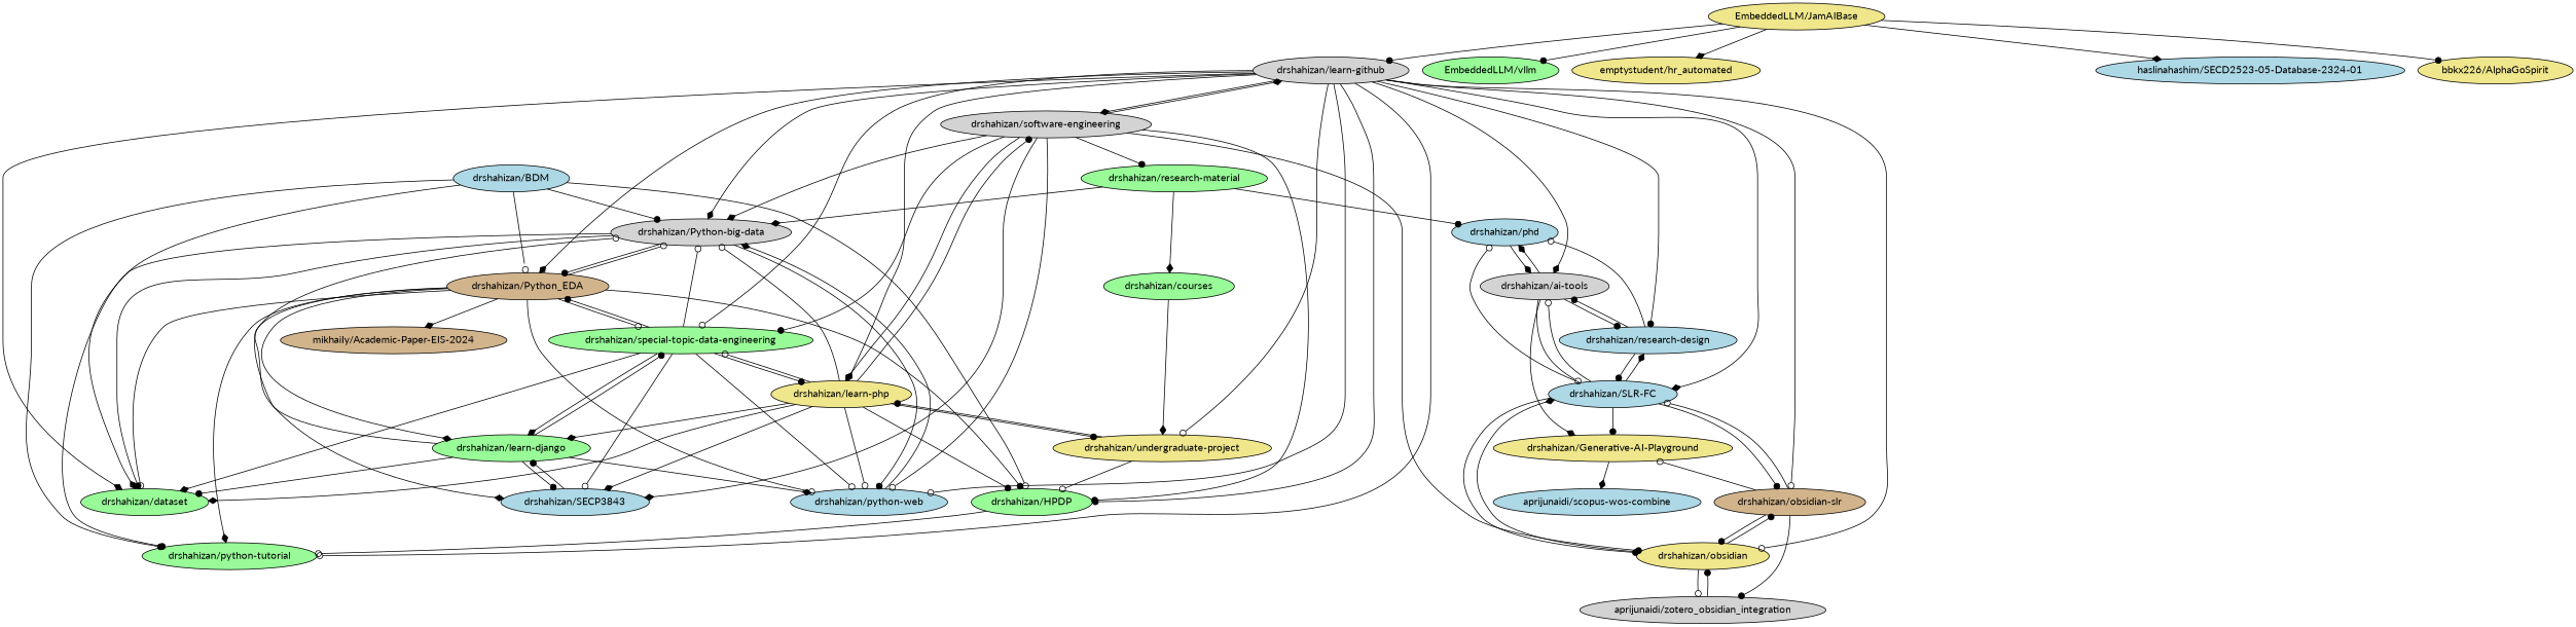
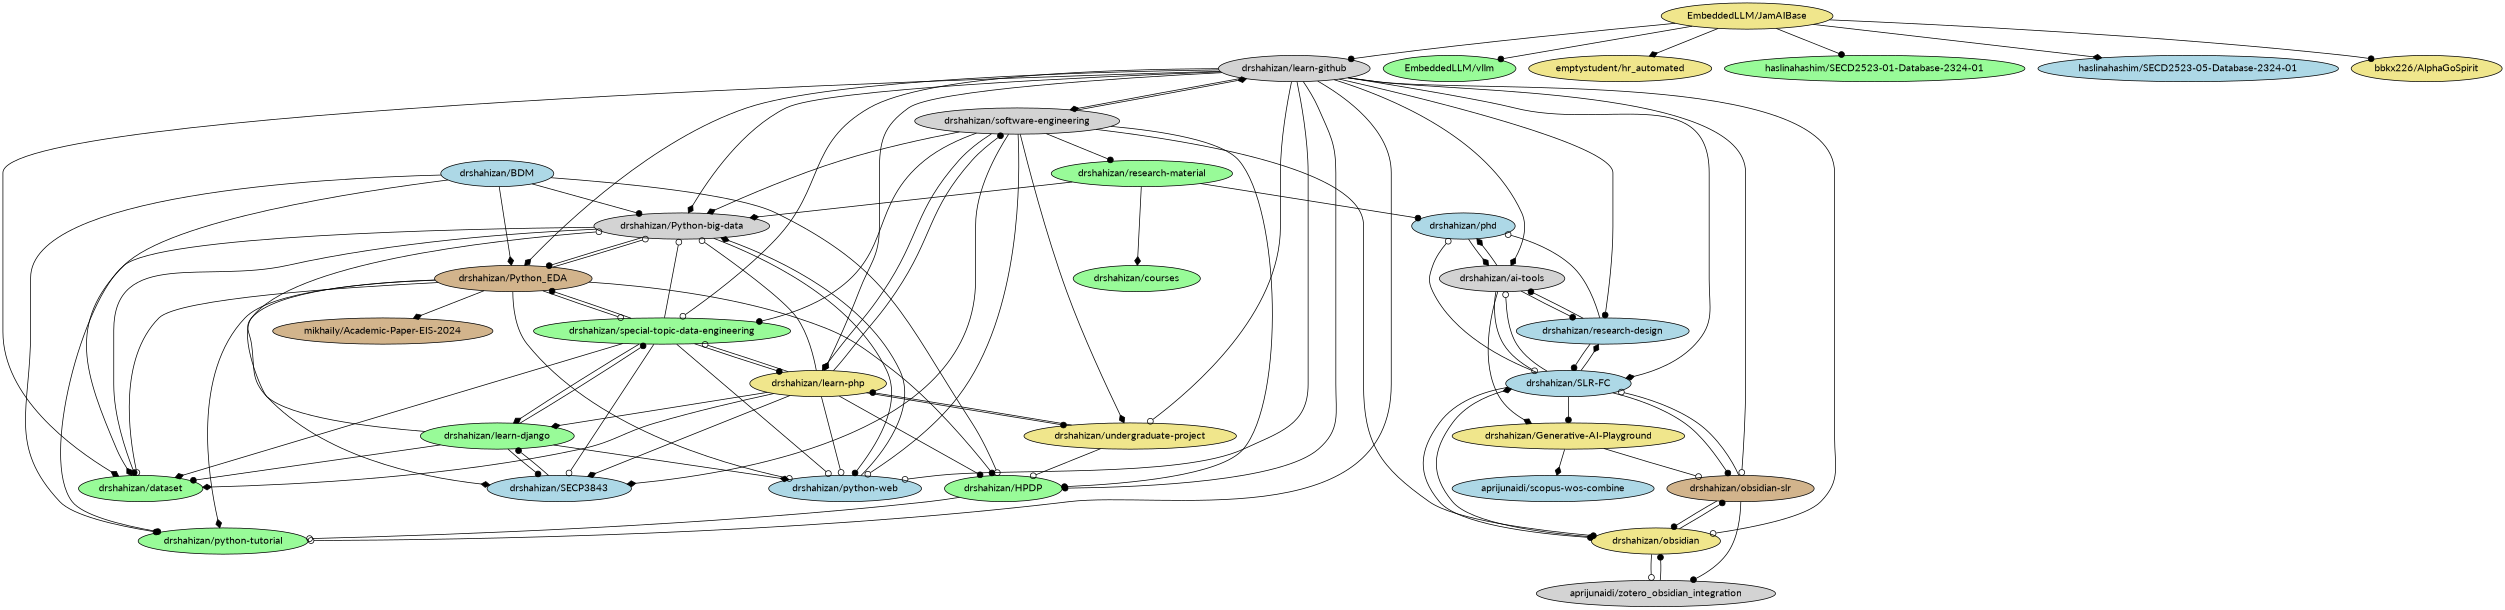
  digraph {
    fontname=Lato
    node [fillcolor=palegreen fontname=Lato style=filled]
    edge [arrowhead=dot fontname=Lato]
    "drshahizan/learn-github" [fillcolor=lightgrey l="2.363,45.142"]
    "drshahizan/software-engineering" [fillcolor=lightgrey l="2.384,45.146"]
    "drshahizan/learn-php" [fillcolor=khaki l="2.384,45.161"]
    "drshahizan/Python_EDA" [fillcolor=tan l="2.421,45.159"]
    "drshahizan/HPDP" [l="2.401,45.14"]
    "drshahizan/python-tutorial" [l="2.42,45.137"]
    "drshahizan/Python-big-data" [fillcolor=lightgrey l="2.403,45.152"]
    "drshahizan/research-design" [fillcolor=lightblue l="2.365,45.115"]
    "drshahizan/python-web" [fillcolor=lightblue l="2.382,45.172"]
    "drshahizan/obsidian" [fillcolor=khaki l="2.338,45.133"]
    "drshahizan/special-topic-data-engineering" [l="2.397,45.169"]
    "drshahizan/SLR-FC" [fillcolor=lightblue l="2.342,45.117"]
    "drshahizan/dataset" [l="2.409,45.162"]
    "drshahizan/obsidian-slr" [fillcolor=tan l="2.325,45.12"]
    "drshahizan/undergraduate-project" [fillcolor=khaki l="2.363,45.159"]
    "drshahizan/ai-tools" [fillcolor=lightgrey l="2.355,45.105"]
    "drshahizan/SECP3843" [fillcolor=lightblue l="2.417,45.174"]
    "drshahizan/research-material" [l="2.396,45.12"]
    "drshahizan/learn-django" [l="2.404,45.18"]
    "mikhaiIy/Academic-Paper-EIS-2024" [fillcolor=tan l="2.457,45.166"]
    "drshahizan/phd" [fillcolor=lightblue l="2.377,45.101"]
    "aprijunaidi/zotero_obsidian_integration" [fillcolor=lightgrey l="2.316,45.129"]
    "drshahizan/Generative-AI-Playground" [fillcolor=khaki l="2.328,45.099"]
    "drshahizan/courses" [l="2.414,45.102"]
    "aprijunaidi/scopus-wos-combine" [fillcolor=lightblue l="2.316,45.084"]
    "drshahizan/BDM" [fillcolor=lightblue l="2.431,45.147"]
    "EmbeddedLLM/vllm" [l="2.261,45.196"]
    "EmbeddedLLM/JamAIBase" [fillcolor=khaki l="2.28,45.17"]
    "emptystudent/hr_automated" [fillcolor=khaki l="2.271,45.152"]
+   "haslinahashim/SECD2523-01-Database-2324-01" [l="2.245,45.18"]
    "haslinahashim/SECD2523-05-Database-2324-01" [fillcolor=lightblue l="2.251,45.155"]
    "bbkx226/AlphaGoSpirit" [fillcolor=khaki l="2.25,45.168"]
    "drshahizan/learn-github" -> "drshahizan/software-engineering" [arrowhead=diamond]
    "drshahizan/learn-github" -> "drshahizan/learn-php" [arrowhead=diamond]
    "drshahizan/learn-github" -> "drshahizan/Python_EDA" [arrowhead=diamond]
    "drshahizan/learn-github" -> "drshahizan/HPDP"
    "drshahizan/learn-github" -> "drshahizan/python-tutorial" [arrowhead=odot]
    "drshahizan/learn-github" -> "drshahizan/Python-big-data" [arrowhead=diamond]
    "drshahizan/learn-github" -> "drshahizan/research-design"
    "drshahizan/learn-github" -> "drshahizan/python-web" [arrowhead=odot]
    "drshahizan/learn-github" -> "drshahizan/obsidian" [arrowhead=odot]
    "drshahizan/learn-github" -> "drshahizan/special-topic-data-engineering" [arrowhead=odot]
    "drshahizan/learn-github" -> "drshahizan/SLR-FC" [arrowhead=diamond]
    "drshahizan/learn-github" -> "drshahizan/dataset" [arrowhead=diamond]
    "drshahizan/learn-github" -> "drshahizan/obsidian-slr" [arrowhead=odot]
    "drshahizan/learn-github" -> "drshahizan/undergraduate-project" [arrowhead=odot]
    "drshahizan/learn-github" -> "drshahizan/ai-tools" [arrowhead=diamond]
    "drshahizan/software-engineering" -> "drshahizan/learn-github" [arrowhead=diamond]
    "drshahizan/software-engineering" -> "drshahizan/learn-php" [arrowhead=diamond]
    "drshahizan/software-engineering" -> "drshahizan/HPDP"
    "drshahizan/software-engineering" -> "drshahizan/Python-big-data" [arrowhead=diamond]
    "drshahizan/software-engineering" -> "drshahizan/python-web" [arrowhead=odot]
    "drshahizan/software-engineering" -> "drshahizan/obsidian"
    "drshahizan/software-engineering" -> "drshahizan/special-topic-data-engineering"
-   "drshahizan/courses" -> "drshahizan/undergraduate-project" [arrowhead=diamond]
+   "drshahizan/software-engineering" -> "drshahizan/undergraduate-project" [arrowhead=diamond]
    "drshahizan/software-engineering" -> "drshahizan/SECP3843" [arrowhead=diamond]
    "drshahizan/software-engineering" -> "drshahizan/research-material"
    "drshahizan/learn-php" -> "drshahizan/software-engineering"
    "drshahizan/learn-php" -> "drshahizan/HPDP"
    "drshahizan/learn-php" -> "drshahizan/Python-big-data" [arrowhead=odot]
    "drshahizan/learn-php" -> "drshahizan/python-web" [arrowhead=odot]
    "drshahizan/learn-php" -> "drshahizan/special-topic-data-engineering" [arrowhead=odot]
    "drshahizan/learn-php" -> "drshahizan/dataset" [arrowhead=diamond]
    "drshahizan/learn-php" -> "drshahizan/undergraduate-project"
    "drshahizan/learn-php" -> "drshahizan/SECP3843" [arrowhead=diamond]
    "drshahizan/learn-php" -> "drshahizan/learn-django" [arrowhead=diamond]
    "drshahizan/Python_EDA" -> "drshahizan/HPDP"
    "drshahizan/Python_EDA" -> "drshahizan/python-tutorial" [arrowhead=diamond]
    "drshahizan/Python_EDA" -> "drshahizan/Python-big-data" [arrowhead=odot]
    "drshahizan/Python_EDA" -> "drshahizan/python-web" [arrowhead=odot]
    "drshahizan/Python_EDA" -> "drshahizan/special-topic-data-engineering" [arrowhead=odot]
    "drshahizan/Python_EDA" -> "drshahizan/dataset" [arrowhead=odot]
    "drshahizan/Python_EDA" -> "drshahizan/SECP3843" [arrowhead=diamond]
-   "drshahizan/Python_EDA" -> "drshahizan/learn-django" [arrowhead=diamond]
    "drshahizan/Python_EDA" -> "mikhaiIy/Academic-Paper-EIS-2024" [arrowhead=diamond]
    "drshahizan/HPDP" -> "drshahizan/python-tutorial" [arrowhead=odot]
    "drshahizan/Python-big-data" -> "drshahizan/Python_EDA"
    "drshahizan/Python-big-data" -> "drshahizan/python-tutorial"
    "drshahizan/Python-big-data" -> "drshahizan/python-web"
    "drshahizan/Python-big-data" -> "drshahizan/dataset"
    "drshahizan/research-design" -> "drshahizan/SLR-FC"
    "drshahizan/research-design" -> "drshahizan/ai-tools"
    "drshahizan/research-design" -> "drshahizan/phd" [arrowhead=odot]
    "drshahizan/python-web" -> "drshahizan/Python-big-data" [arrowhead=diamond]
    "drshahizan/obsidian" -> "drshahizan/SLR-FC" [arrowhead=diamond]
    "drshahizan/obsidian" -> "drshahizan/obsidian-slr"
    "drshahizan/obsidian" -> "aprijunaidi/zotero_obsidian_integration" [arrowhead=odot]
    "drshahizan/special-topic-data-engineering" -> "drshahizan/learn-php"
    "drshahizan/special-topic-data-engineering" -> "drshahizan/Python_EDA"
    "drshahizan/special-topic-data-engineering" -> "drshahizan/Python-big-data" [arrowhead=odot]
    "drshahizan/special-topic-data-engineering" -> "drshahizan/python-web" [arrowhead=odot]
    "drshahizan/special-topic-data-engineering" -> "drshahizan/dataset" [arrowhead=diamond]
    "drshahizan/special-topic-data-engineering" -> "drshahizan/SECP3843" [arrowhead=odot]
    "drshahizan/special-topic-data-engineering" -> "drshahizan/learn-django" [arrowhead=diamond]
    "drshahizan/SLR-FC" -> "drshahizan/research-design" [arrowhead=diamond]
    "drshahizan/SLR-FC" -> "drshahizan/obsidian"
    "drshahizan/SLR-FC" -> "drshahizan/obsidian-slr"
    "drshahizan/SLR-FC" -> "drshahizan/ai-tools" [arrowhead=odot]
    "drshahizan/SLR-FC" -> "drshahizan/phd" [arrowhead=odot]
    "drshahizan/SLR-FC" -> "drshahizan/Generative-AI-Playground"
    "drshahizan/obsidian-slr" -> "drshahizan/obsidian"
    "drshahizan/obsidian-slr" -> "drshahizan/SLR-FC" [arrowhead=odot]
    "drshahizan/obsidian-slr" -> "aprijunaidi/zotero_obsidian_integration"
    "drshahizan/undergraduate-project" -> "drshahizan/learn-php"
    "drshahizan/undergraduate-project" -> "drshahizan/HPDP" [arrowhead=odot]
    "drshahizan/ai-tools" -> "drshahizan/research-design"
    "drshahizan/ai-tools" -> "drshahizan/SLR-FC" [arrowhead=odot]
    "drshahizan/ai-tools" -> "drshahizan/phd" [arrowhead=diamond]
    "drshahizan/ai-tools" -> "drshahizan/Generative-AI-Playground" [arrowhead=diamond]
    "drshahizan/SECP3843" -> "drshahizan/learn-django"
    "drshahizan/research-material" -> "drshahizan/Python-big-data" [arrowhead=diamond]
    "drshahizan/research-material" -> "drshahizan/phd"
    "drshahizan/research-material" -> "drshahizan/courses" [arrowhead=diamond]
    "drshahizan/learn-django" -> "drshahizan/Python-big-data" [arrowhead=odot]
    "drshahizan/learn-django" -> "drshahizan/python-web" [arrowhead=diamond]
    "drshahizan/learn-django" -> "drshahizan/special-topic-data-engineering"
    "drshahizan/learn-django" -> "drshahizan/dataset"
    "drshahizan/learn-django" -> "drshahizan/SECP3843"
    "drshahizan/phd" -> "drshahizan/ai-tools" [arrowhead=diamond]
    "aprijunaidi/zotero_obsidian_integration" -> "drshahizan/obsidian"
-   "drshahizan/obsidian-slr" -> "drshahizan/Generative-AI-Playground" [arrowhead=odot]
+   "drshahizan/Generative-AI-Playground" -> "drshahizan/obsidian-slr" [arrowhead=odot]
    "drshahizan/Generative-AI-Playground" -> "aprijunaidi/scopus-wos-combine" [arrowhead=diamond]
-   "drshahizan/BDM" -> "drshahizan/Python_EDA" [arrowhead=odot]
+   "drshahizan/BDM" -> "drshahizan/Python_EDA" [arrowhead=diamond]
    "drshahizan/BDM" -> "drshahizan/HPDP" [arrowhead=odot]
    "drshahizan/BDM" -> "drshahizan/python-tutorial"
    "drshahizan/BDM" -> "drshahizan/Python-big-data"
    "drshahizan/BDM" -> "drshahizan/dataset" [arrowhead=diamond]
    "EmbeddedLLM/JamAIBase" -> "drshahizan/learn-github"
    "EmbeddedLLM/JamAIBase" -> "EmbeddedLLM/vllm"
    "EmbeddedLLM/JamAIBase" -> "emptystudent/hr_automated" [arrowhead=diamond]
+   "EmbeddedLLM/JamAIBase" -> "haslinahashim/SECD2523-01-Database-2324-01"
    "EmbeddedLLM/JamAIBase" -> "haslinahashim/SECD2523-05-Database-2324-01" [arrowhead=diamond]
    "EmbeddedLLM/JamAIBase" -> "bbkx226/AlphaGoSpirit"
  }
